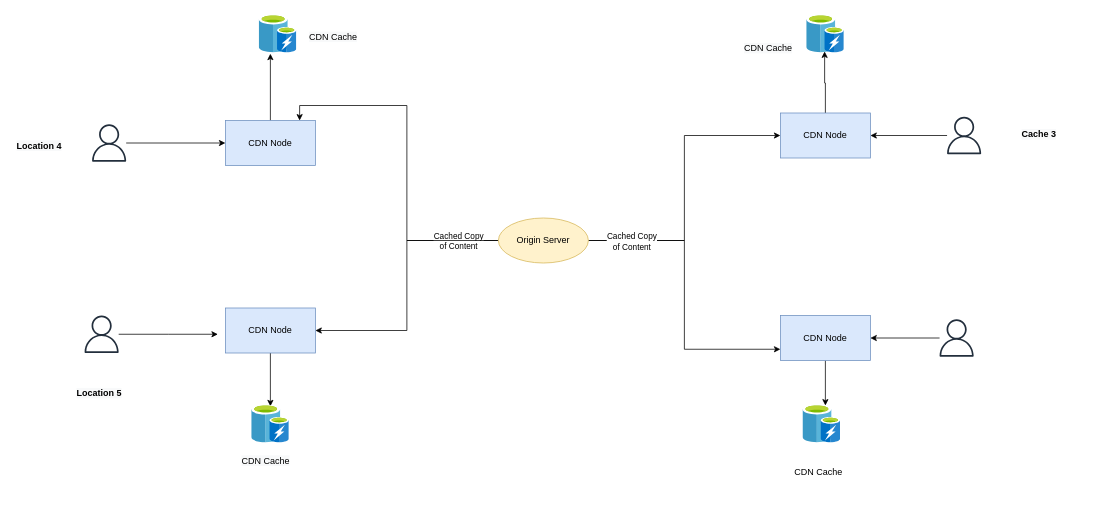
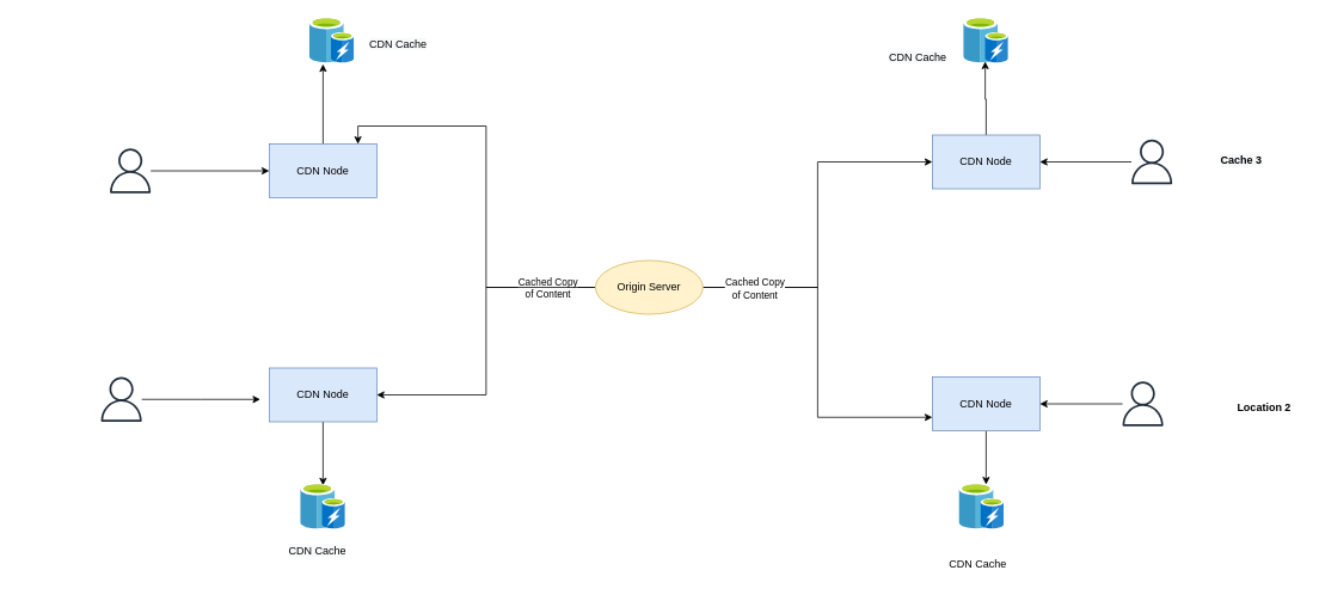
  <mxCell id="0" />
  <mxCell id="1" parent="0" />
  <mxCell id="2" style="edgeStyle=orthogonalEdgeStyle;rounded=0;orthogonalLoop=1;jettySize=auto;html=1;entryX=1;entryY=0.5;entryDx=0;entryDy=0;" edge="1" parent="1" source="8" target="16"><mxGeometry relative="1" as="geometry" /></mxCell>
  <mxCell id="3" value="Cached Copy &lt;br&gt;of Content &lt;br&gt;" style="edgeLabel;html=1;align=center;verticalAlign=middle;resizable=0;points=[];" vertex="1" connectable="0" parent="2"><mxGeometry x="0.126" y="2" relative="1" as="geometry"><mxPoint x="66" y="-83" as="offset" /></mxGeometry></mxCell>
  <mxCell id="4" style="edgeStyle=orthogonalEdgeStyle;rounded=0;orthogonalLoop=1;jettySize=auto;html=1;entryX=0.825;entryY=0;entryDx=0;entryDy=0;entryPerimeter=0;" edge="1" parent="1" source="8" target="14"><mxGeometry relative="1" as="geometry" /></mxCell>
  <mxCell id="5" style="edgeStyle=orthogonalEdgeStyle;rounded=0;orthogonalLoop=1;jettySize=auto;html=1;entryX=0;entryY=0.5;entryDx=0;entryDy=0;" edge="1" parent="1" source="8" target="10"><mxGeometry relative="1" as="geometry" /></mxCell>
  <mxCell id="6" style="edgeStyle=orthogonalEdgeStyle;rounded=0;orthogonalLoop=1;jettySize=auto;html=1;entryX=0;entryY=0.75;entryDx=0;entryDy=0;" edge="1" parent="1" source="8" target="12"><mxGeometry relative="1" as="geometry" /></mxCell>
  <mxCell id="7" value="Cached Copy &lt;br&gt;of Content" style="edgeLabel;html=1;align=center;verticalAlign=middle;resizable=0;points=[];" vertex="1" connectable="0" parent="6"><mxGeometry x="-0.716" relative="1" as="geometry"><mxPoint y="1" as="offset" /></mxGeometry></mxCell>
  <mxCell id="8" value="Origin Server" style="ellipse;whiteSpace=wrap;html=1;fillColor=#fff2cc;strokeColor=#d6b656;" vertex="1" parent="1"><mxGeometry x="664" y="290" width="120" height="60" as="geometry" /></mxCell>
  <mxCell id="9" style="edgeStyle=orthogonalEdgeStyle;rounded=0;orthogonalLoop=1;jettySize=auto;html=1;entryX=0.48;entryY=0.96;entryDx=0;entryDy=0;entryPerimeter=0;" edge="1" parent="1" source="10" target="19"><mxGeometry relative="1" as="geometry" /></mxCell>
  <mxCell id="10" value="CDN Node" style="rounded=0;whiteSpace=wrap;html=1;fillColor=#dae8fc;strokeColor=#6c8ebf;" vertex="1" parent="1"><mxGeometry x="1040" y="150" width="120" height="60" as="geometry" /></mxCell>
  <mxCell id="11" style="edgeStyle=orthogonalEdgeStyle;rounded=0;orthogonalLoop=1;jettySize=auto;html=1;entryX=0.6;entryY=0;entryDx=0;entryDy=0;entryPerimeter=0;" edge="1" parent="1" source="12" target="18"><mxGeometry relative="1" as="geometry" /></mxCell>
  <mxCell id="12" value="CDN Node" style="rounded=0;whiteSpace=wrap;html=1;fillColor=#dae8fc;strokeColor=#6c8ebf;" vertex="1" parent="1"><mxGeometry x="1040" y="420" width="120" height="60" as="geometry" /></mxCell>
  <mxCell id="13" style="edgeStyle=orthogonalEdgeStyle;rounded=0;orthogonalLoop=1;jettySize=auto;html=1;entryX=0.3;entryY=1.02;entryDx=0;entryDy=0;entryPerimeter=0;" edge="1" parent="1" source="14" target="20"><mxGeometry relative="1" as="geometry" /></mxCell>
  <mxCell id="14" value="CDN Node" style="rounded=0;whiteSpace=wrap;html=1;fillColor=#dae8fc;strokeColor=#6c8ebf;" vertex="1" parent="1"><mxGeometry x="300" y="160" width="120" height="60" as="geometry" /></mxCell>
  <mxCell id="15" style="edgeStyle=orthogonalEdgeStyle;rounded=0;orthogonalLoop=1;jettySize=auto;html=1;entryX=0.5;entryY=0.02;entryDx=0;entryDy=0;entryPerimeter=0;" edge="1" parent="1" source="16" target="17"><mxGeometry relative="1" as="geometry" /></mxCell>
  <mxCell id="16" value="CDN Node" style="rounded=0;whiteSpace=wrap;html=1;fillColor=#dae8fc;strokeColor=#6c8ebf;" vertex="1" parent="1"><mxGeometry x="300" y="410" width="120" height="60" as="geometry" /></mxCell>
  <mxCell id="17" value="" style="sketch=0;aspect=fixed;html=1;points=[];align=center;image;fontSize=12;image=img/lib/mscae/Cache_including_Redis.svg;" vertex="1" parent="1"><mxGeometry x="335" y="540" width="50" height="50" as="geometry" /></mxCell>
  <mxCell id="18" value="" style="sketch=0;aspect=fixed;html=1;points=[];align=center;image;fontSize=12;image=img/lib/mscae/Cache_including_Redis.svg;" vertex="1" parent="1"><mxGeometry x="1070" y="540" width="50" height="50" as="geometry" /></mxCell>
  <mxCell id="19" value="" style="sketch=0;aspect=fixed;html=1;points=[];align=center;image;fontSize=12;image=img/lib/mscae/Cache_including_Redis.svg;" vertex="1" parent="1"><mxGeometry x="1075" y="20" width="50" height="50" as="geometry" /></mxCell>
  <mxCell id="20" value="" style="sketch=0;aspect=fixed;html=1;points=[];align=center;image;fontSize=12;image=img/lib/mscae/Cache_including_Redis.svg;" vertex="1" parent="1"><mxGeometry x="345" y="20" width="50" height="50" as="geometry" /></mxCell>
+ <mxCell id="21" value="&lt;b&gt;Location 2&lt;/b&gt;" style="text;html=1;align=center;verticalAlign=middle;resizable=0;points=[];autosize=1;strokeColor=none;fillColor=none;" vertex="1" parent="1"><mxGeometry x="1370" y="440" width="80" height="30" as="geometry" /></mxCell>
  <mxCell id="22" value="&lt;span style=&quot;text-align: center;&quot;&gt;CDN Cache&lt;/span&gt;" style="text;whiteSpace=wrap;html=1;" vertex="1" parent="1"><mxGeometry x="1057" y="615" width="90" height="40" as="geometry" /></mxCell>
  <mxCell id="23" value="&lt;meta charset=&quot;utf-8&quot;&gt;&lt;span style=&quot;color: rgb(0, 0, 0); font-family: Helvetica; font-size: 12px; font-style: normal; font-variant-ligatures: normal; font-variant-caps: normal; font-weight: 400; letter-spacing: normal; orphans: 2; text-align: center; text-indent: 0px; text-transform: none; widows: 2; word-spacing: 0px; -webkit-text-stroke-width: 0px; background-color: rgb(248, 249, 250); text-decoration-thickness: initial; text-decoration-style: initial; text-decoration-color: initial; float: none; display: inline !important;&quot;&gt;CDN Cache&lt;/span&gt;" style="text;whiteSpace=wrap;html=1;" vertex="1" parent="1"><mxGeometry x="320" y="600" width="100" height="40" as="geometry" /></mxCell>
  <mxCell id="24" value="&lt;meta charset=&quot;utf-8&quot;&gt;&lt;span style=&quot;color: rgb(0, 0, 0); font-family: Helvetica; font-size: 12px; font-style: normal; font-variant-ligatures: normal; font-variant-caps: normal; font-weight: 400; letter-spacing: normal; orphans: 2; text-align: center; text-indent: 0px; text-transform: none; widows: 2; word-spacing: 0px; -webkit-text-stroke-width: 0px; background-color: rgb(248, 249, 250); text-decoration-thickness: initial; text-decoration-style: initial; text-decoration-color: initial; float: none; display: inline !important;&quot;&gt;CDN Cache&lt;/span&gt;" style="text;whiteSpace=wrap;html=1;" vertex="1" parent="1"><mxGeometry x="410" y="35" width="100" height="40" as="geometry" /></mxCell>
  <mxCell id="25" value="&lt;meta charset=&quot;utf-8&quot;&gt;&lt;span style=&quot;color: rgb(0, 0, 0); font-family: Helvetica; font-size: 12px; font-style: normal; font-variant-ligatures: normal; font-variant-caps: normal; font-weight: 400; letter-spacing: normal; orphans: 2; text-align: center; text-indent: 0px; text-transform: none; widows: 2; word-spacing: 0px; -webkit-text-stroke-width: 0px; background-color: rgb(248, 249, 250); text-decoration-thickness: initial; text-decoration-style: initial; text-decoration-color: initial; float: none; display: inline !important;&quot;&gt;CDN Cache&lt;/span&gt;" style="text;whiteSpace=wrap;html=1;" vertex="1" parent="1"><mxGeometry x="990" y="50" width="100" height="20" as="geometry" /></mxCell>
  <mxCell id="26" value="&lt;b style=&quot;color: rgb(0, 0, 0); font-family: Helvetica; font-size: 12px; font-style: normal; font-variant-ligatures: normal; font-variant-caps: normal; letter-spacing: normal; orphans: 2; text-align: center; text-indent: 0px; text-transform: none; widows: 2; word-spacing: 0px; -webkit-text-stroke-width: 0px; background-color: rgb(248, 249, 250); text-decoration-thickness: initial; text-decoration-style: initial; text-decoration-color: initial;&quot;&gt;Cache 3&lt;/b&gt;" style="text;whiteSpace=wrap;html=1;" vertex="1" parent="1"><mxGeometry x="1360" y="165" width="90" height="40" as="geometry" /></mxCell>
- <mxCell id="27" value="&lt;b style=&quot;color: rgb(0, 0, 0); font-family: Helvetica; font-size: 12px; font-style: normal; font-variant-ligatures: normal; font-variant-caps: normal; letter-spacing: normal; orphans: 2; text-align: center; text-indent: 0px; text-transform: none; widows: 2; word-spacing: 0px; -webkit-text-stroke-width: 0px; background-color: rgb(248, 249, 250); text-decoration-thickness: initial; text-decoration-style: initial; text-decoration-color: initial;&quot;&gt;Location 4&lt;/b&gt;" style="text;whiteSpace=wrap;html=1;" vertex="1" parent="1"><mxGeometry x="20" y="180" width="90" height="40" as="geometry" /></mxCell>
- <mxCell id="28" value="&lt;b style=&quot;color: rgb(0, 0, 0); font-family: Helvetica; font-size: 12px; font-style: normal; font-variant-ligatures: normal; font-variant-caps: normal; letter-spacing: normal; orphans: 2; text-indent: 0px; text-transform: none; widows: 2; word-spacing: 0px; -webkit-text-stroke-width: 0px; text-decoration-thickness: initial; text-decoration-style: initial; text-decoration-color: initial; text-align: center; background-color: rgb(248, 249, 250);&quot;&gt;Location 5&lt;/b&gt;" style="text;whiteSpace=wrap;html=1;" vertex="1" parent="1"><mxGeometry x="100" y="510" width="90" height="40" as="geometry" /></mxCell>
  <mxCell id="29" style="edgeStyle=orthogonalEdgeStyle;rounded=0;orthogonalLoop=1;jettySize=auto;html=1;" edge="1" parent="1" source="30"><mxGeometry relative="1" as="geometry"><mxPoint x="290" y="445" as="targetPoint" /></mxGeometry></mxCell>
  <mxCell id="30" value="" style="sketch=0;outlineConnect=0;fontColor=#232F3E;gradientColor=none;fillColor=#232F3D;strokeColor=none;dashed=0;verticalLabelPosition=bottom;verticalAlign=top;align=center;html=1;fontSize=12;fontStyle=0;aspect=fixed;pointerEvents=1;shape=mxgraph.aws4.user;" vertex="1" parent="1"><mxGeometry x="110" y="420" width="50" height="50" as="geometry" /></mxCell>
  <mxCell id="31" style="edgeStyle=orthogonalEdgeStyle;rounded=0;orthogonalLoop=1;jettySize=auto;html=1;entryX=0;entryY=0.5;entryDx=0;entryDy=0;" edge="1" parent="1" source="32" target="14"><mxGeometry relative="1" as="geometry" /></mxCell>
  <mxCell id="32" value="" style="sketch=0;outlineConnect=0;fontColor=#232F3E;gradientColor=none;fillColor=#232F3D;strokeColor=none;dashed=0;verticalLabelPosition=bottom;verticalAlign=top;align=center;html=1;fontSize=12;fontStyle=0;aspect=fixed;pointerEvents=1;shape=mxgraph.aws4.user;" vertex="1" parent="1"><mxGeometry x="120" y="165" width="50" height="50" as="geometry" /></mxCell>
  <mxCell id="33" style="edgeStyle=orthogonalEdgeStyle;rounded=0;orthogonalLoop=1;jettySize=auto;html=1;" edge="1" parent="1" source="34" target="12"><mxGeometry relative="1" as="geometry" /></mxCell>
  <mxCell id="34" value="" style="sketch=0;outlineConnect=0;fontColor=#232F3E;gradientColor=none;fillColor=#232F3D;strokeColor=none;dashed=0;verticalLabelPosition=bottom;verticalAlign=top;align=center;html=1;fontSize=12;fontStyle=0;aspect=fixed;pointerEvents=1;shape=mxgraph.aws4.user;" vertex="1" parent="1"><mxGeometry x="1250" y="425" width="50" height="50" as="geometry" /></mxCell>
  <mxCell id="35" style="edgeStyle=orthogonalEdgeStyle;rounded=0;orthogonalLoop=1;jettySize=auto;html=1;entryX=1;entryY=0.5;entryDx=0;entryDy=0;" edge="1" parent="1" source="36" target="10"><mxGeometry relative="1" as="geometry" /></mxCell>
  <mxCell id="36" value="" style="sketch=0;outlineConnect=0;fontColor=#232F3E;gradientColor=none;fillColor=#232F3D;strokeColor=none;dashed=0;verticalLabelPosition=bottom;verticalAlign=top;align=center;html=1;fontSize=12;fontStyle=0;aspect=fixed;pointerEvents=1;shape=mxgraph.aws4.user;" vertex="1" parent="1"><mxGeometry x="1260" y="155" width="50" height="50" as="geometry" /></mxCell>
